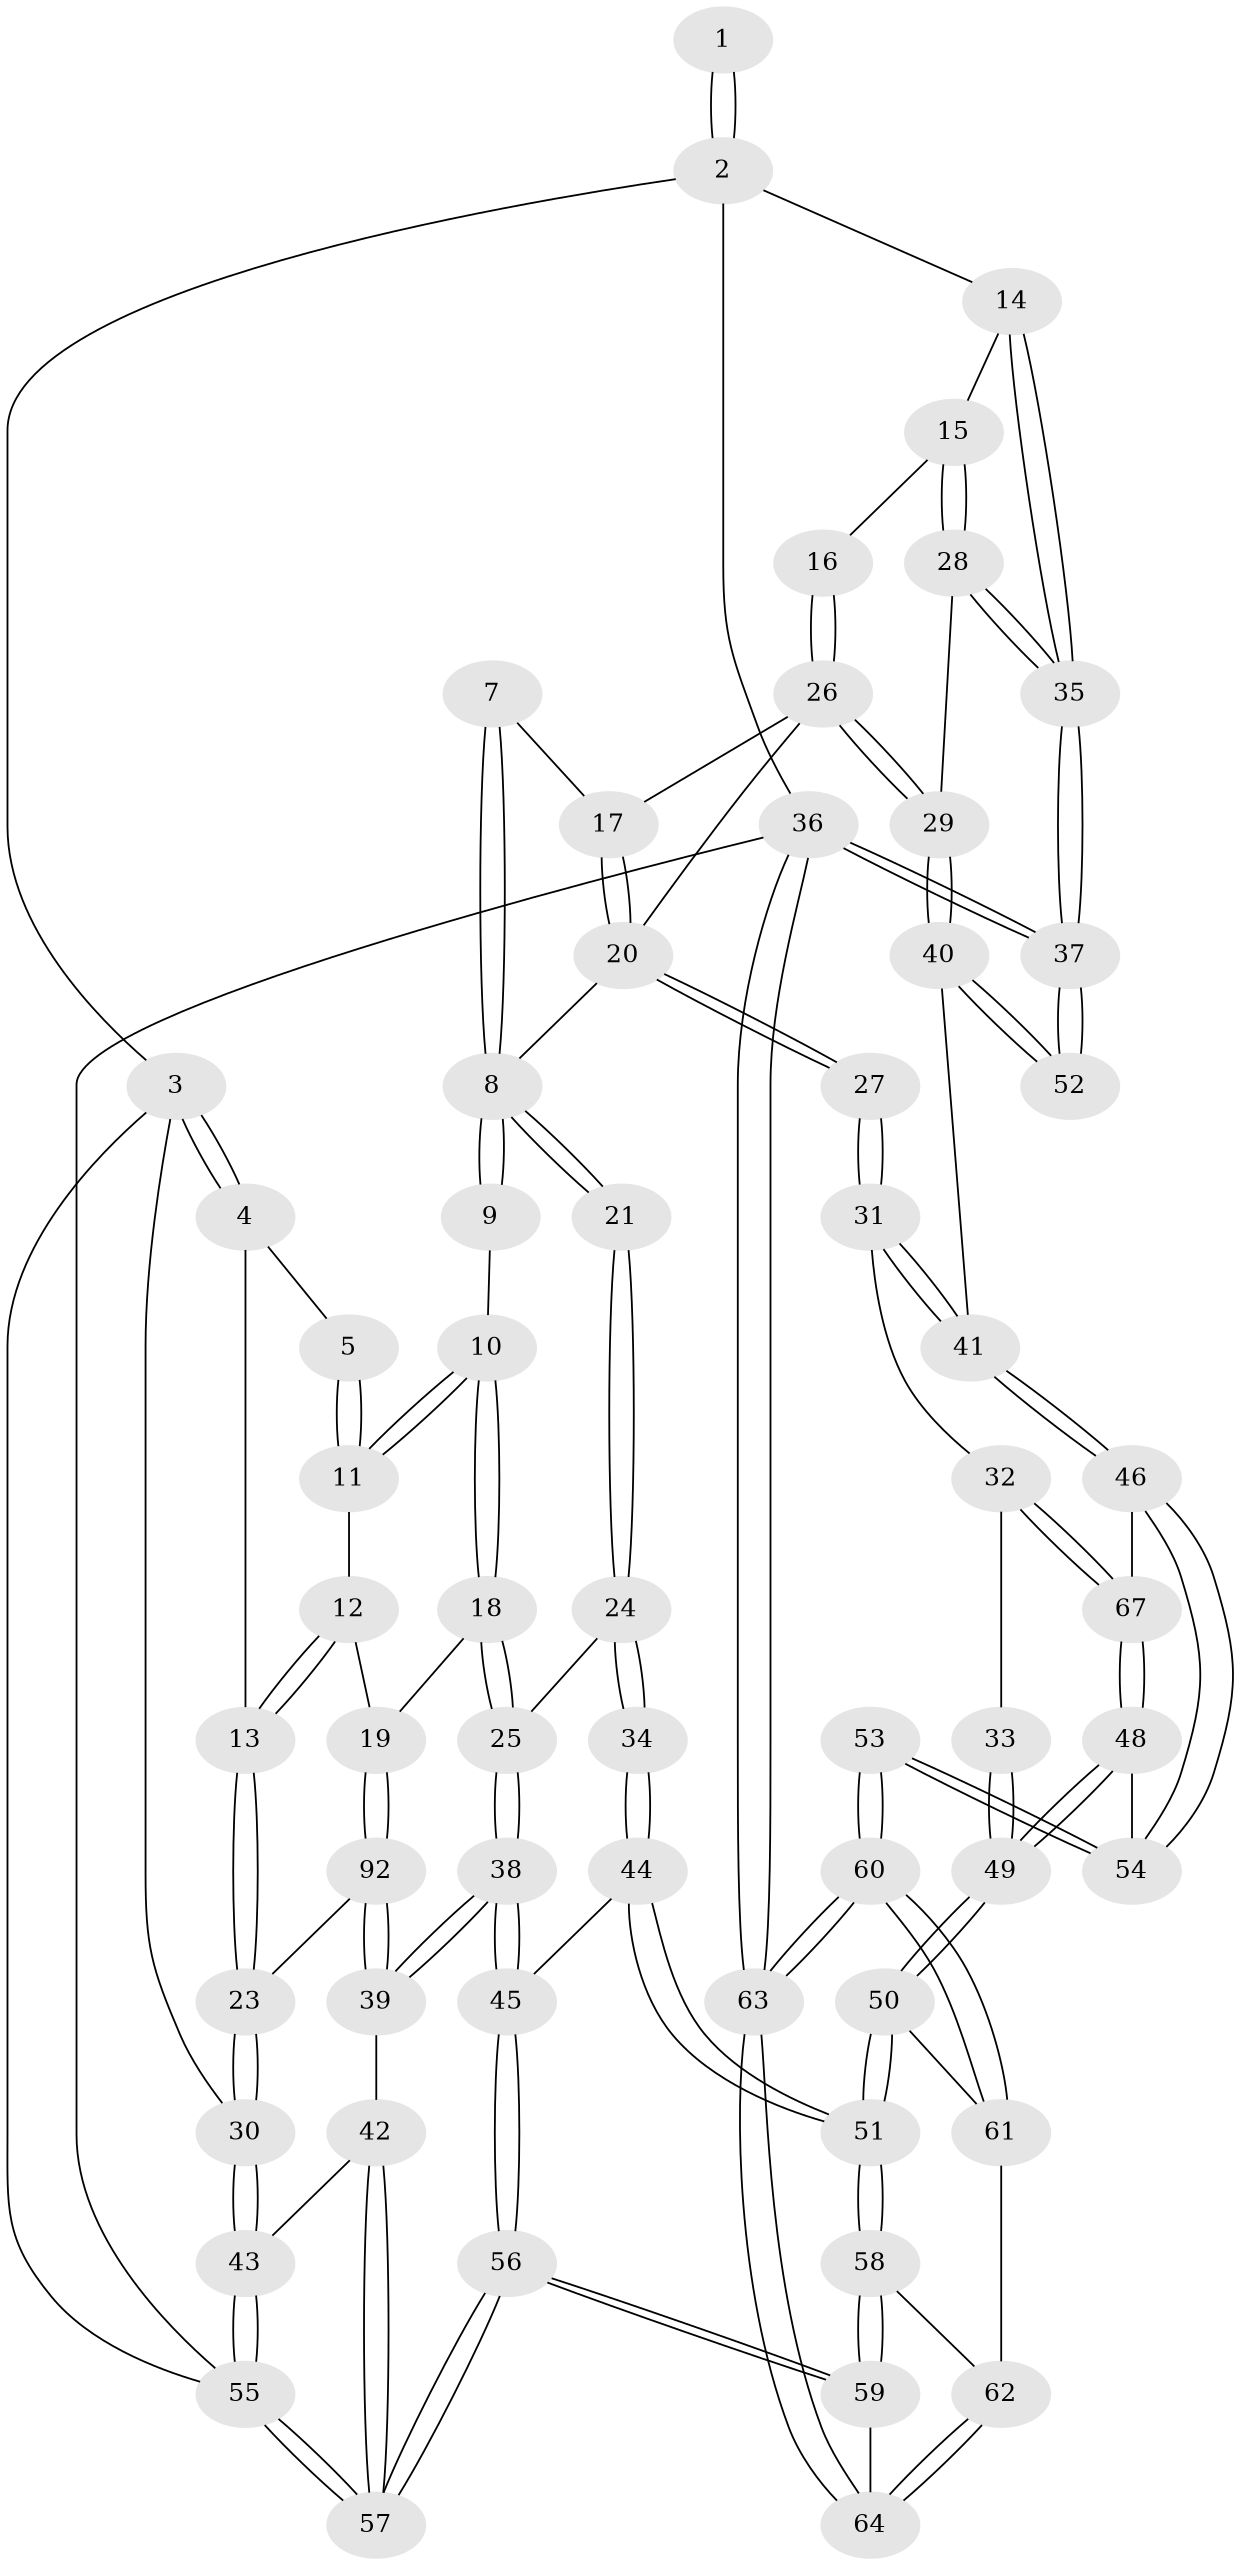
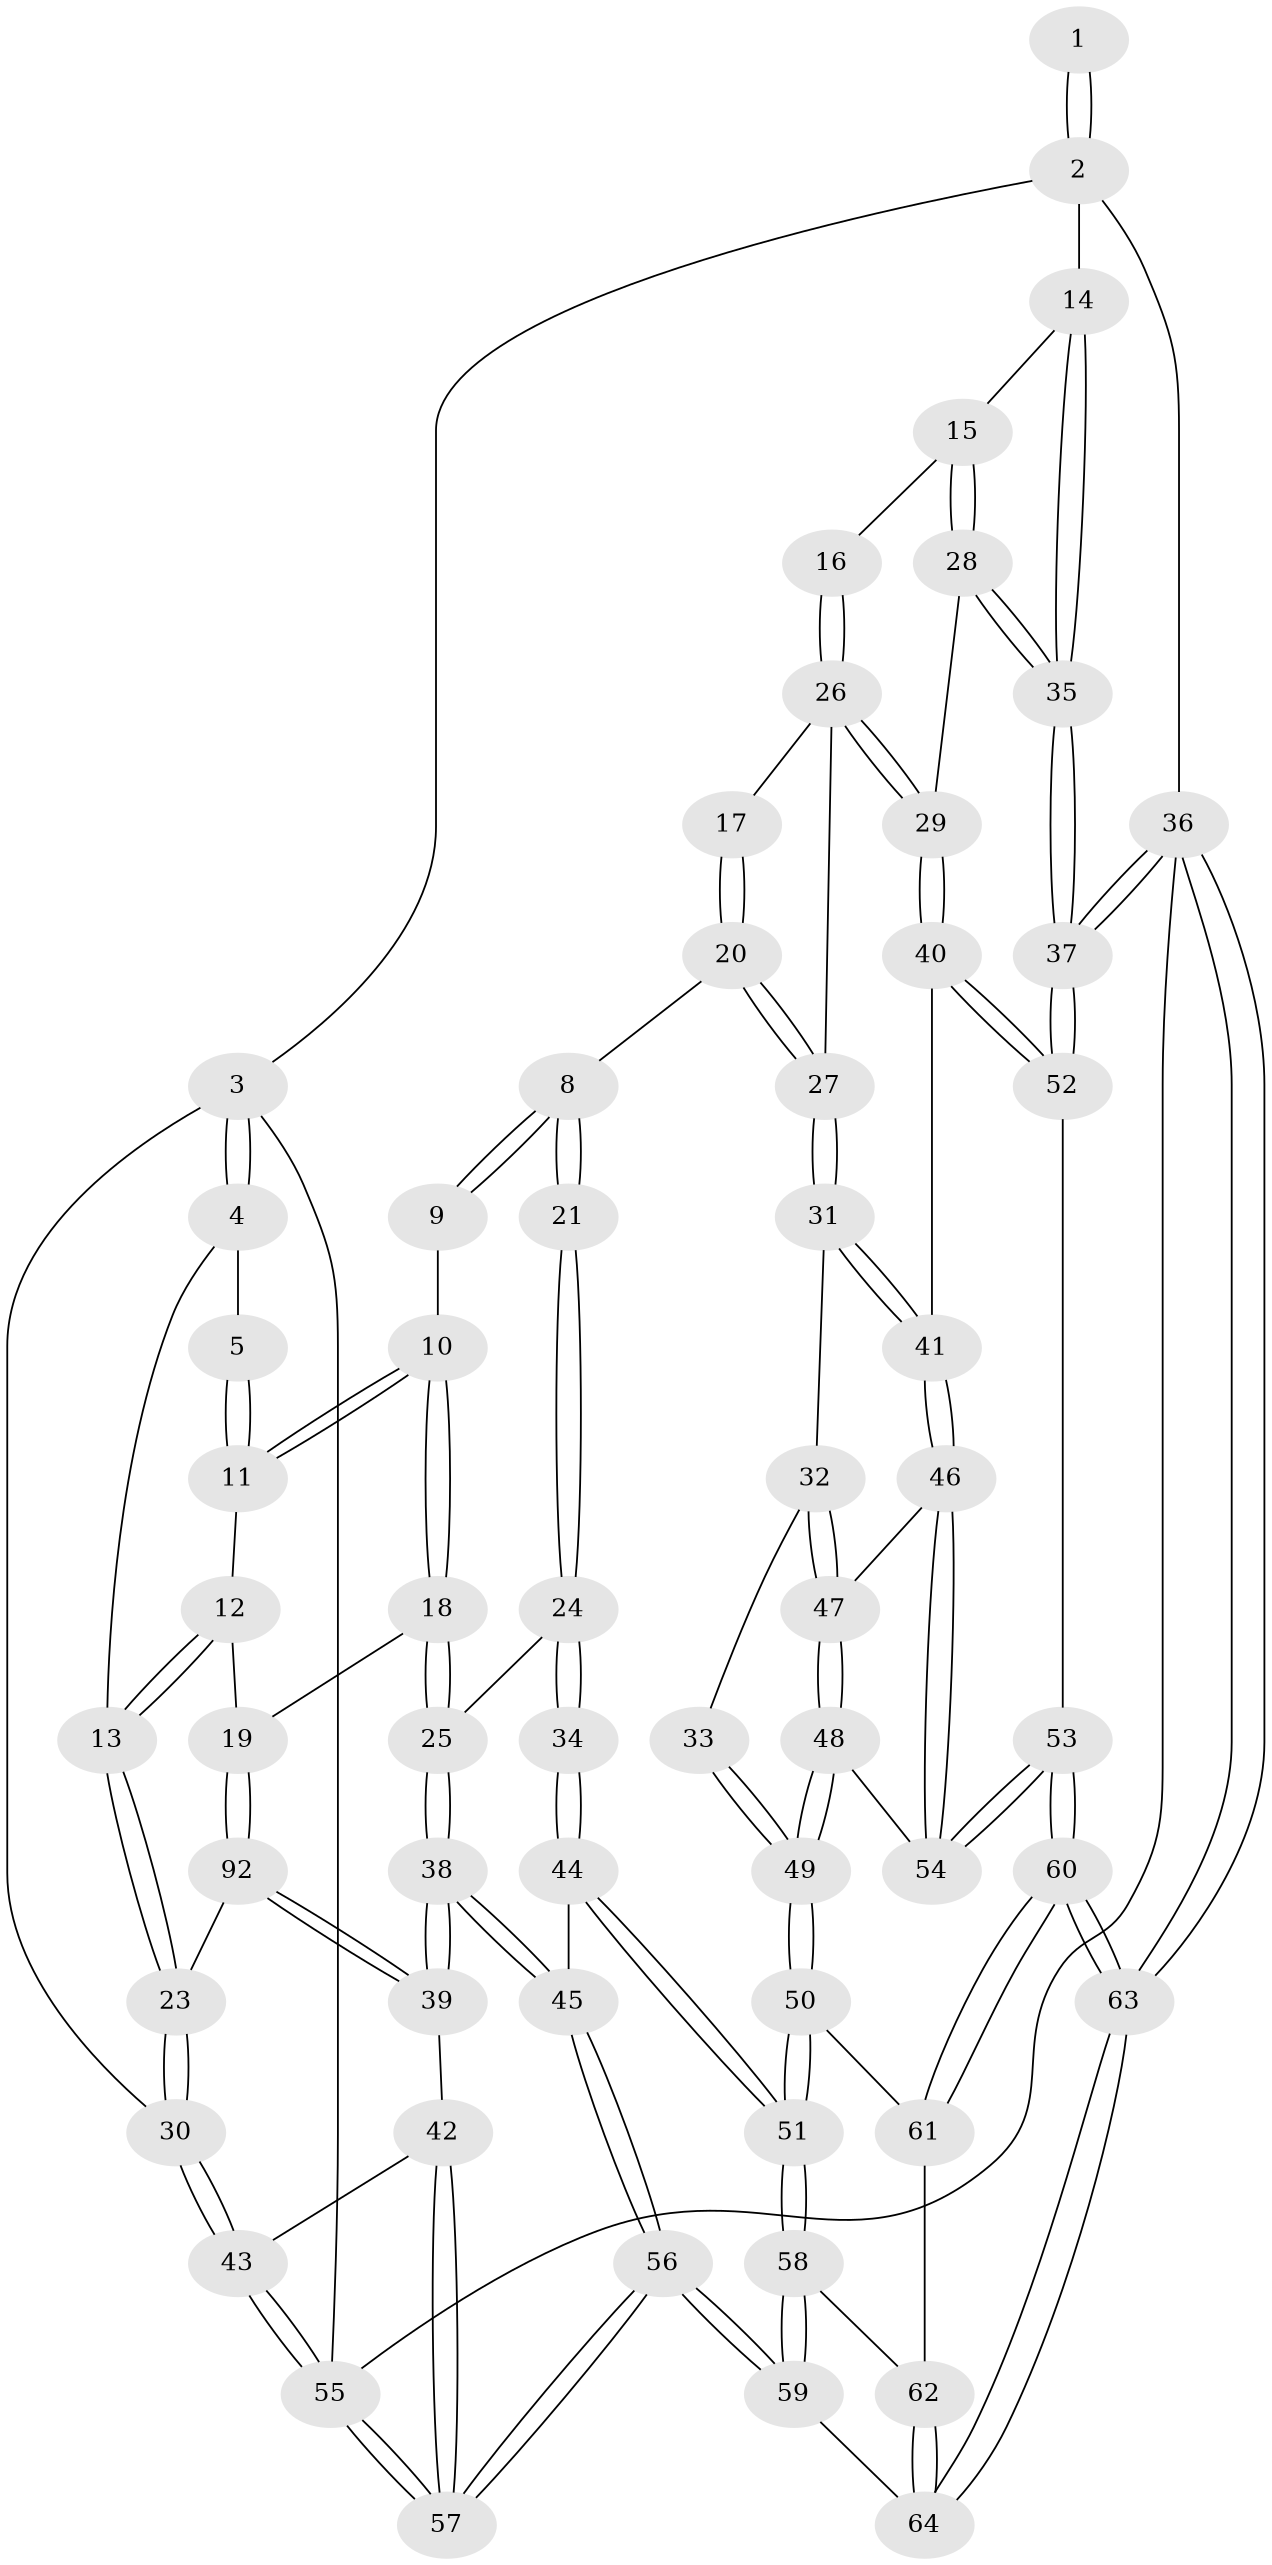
  graph {
    node [color=gray90 style=filled]
    1
    2
    3
    14
    36
-   7
    8
    17
    4
    30
    55
    15
    35
    37
    63
    5
    13
    43
    57
    11
    23
    12
    9
    10
    21
    20
    24
    18
    19
    25
    n31 [label=92]
    16
    28
    26
    29
    27
    38
    39
    31
    34
    42
    44
    45
    40
    32
    41
    52
    33
-   47 [label=67]
+   47
    46
    49
    48
    50
    51
    64
    53
    56
    54
    58
    59
    61
    62
    60
    1 -- 2
    1 -- 2
    2 -- 3
    2 -- 14
    2 -- 36
    3 -- 4
    3 -- 4
    3 -- 30
    3 -- 55
    14 -- 15
    14 -- 35
    14 -- 35
    36 -- 55
    36 -- 37
    36 -- 37
    36 -- 63
    36 -- 63
-   7 -- 8
-   7 -- 8
-   7 -- 17
    8 -- 9
    8 -- 9
    8 -- 21
    8 -- 21
    17 -- 20
    17 -- 20
    4 -- 5
    4 -- 13
    30 -- 43
    30 -- 43
    55 -- 57
    55 -- 57
    15 -- 16
    15 -- 28
    15 -- 28
    35 -- 37
    35 -- 37
    37 -- 52
    37 -- 52
    63 -- 64
    63 -- 64
    5 -- 11
    5 -- 11
    13 -- 23
    13 -- 23
    43 -- 55
    43 -- 55
    11 -- 12
    23 -- 30
    23 -- 30
    12 -- 13
    12 -- 13
    12 -- 19
    9 -- 10
    10 -- 11
    10 -- 11
    10 -- 18
    10 -- 18
    21 -- 24
    21 -- 24
    20 -- 8
    20 -- 27
    20 -- 27
    24 -- 25
    24 -- 34
    24 -- 34
    18 -- 19
    18 -- 25
    18 -- 25
    19 -- n31
    19 -- n31
    25 -- 38
    25 -- 38
    n31 -- 23
    n31 -- 39
    n31 -- 39
    16 -- 26
    16 -- 26
    28 -- 35
    28 -- 35
    28 -- 29
    26 -- 17
    26 -- 29
    26 -- 29
-   26 -- 20
+   26 -- 27
    29 -- 40
    29 -- 40
    27 -- 31
    27 -- 31
    38 -- 39
    38 -- 39
    38 -- 45
    38 -- 45
    39 -- 42
    31 -- 32
    31 -- 41
    31 -- 41
    34 -- 44
    34 -- 44
    42 -- 43
    42 -- 57
    42 -- 57
    44 -- 45
    44 -- 51
    44 -- 51
    45 -- 56
    45 -- 56
    40 -- 41
    40 -- 52
    40 -- 52
    32 -- 33
    32 -- 47
    32 -- 47
    41 -- 46
    41 -- 46
+   52 -- 53
    33 -- 49
    33 -- 49
    47 -- 48
    47 -- 48
    46 -- 47
    46 -- 54
    46 -- 54
    49 -- 50
    49 -- 50
    48 -- 49
    48 -- 49
    48 -- 54
    50 -- 51
    50 -- 51
    50 -- 61
    51 -- 58
    51 -- 58
    53 -- 54
    53 -- 54
    53 -- 60
    53 -- 60
    56 -- 57
    56 -- 57
    56 -- 59
    56 -- 59
    58 -- 59
    58 -- 59
    58 -- 62
    59 -- 64
    61 -- 62
    62 -- 64
    62 -- 64
    60 -- 63
    60 -- 63
    60 -- 61
    60 -- 61
  }
